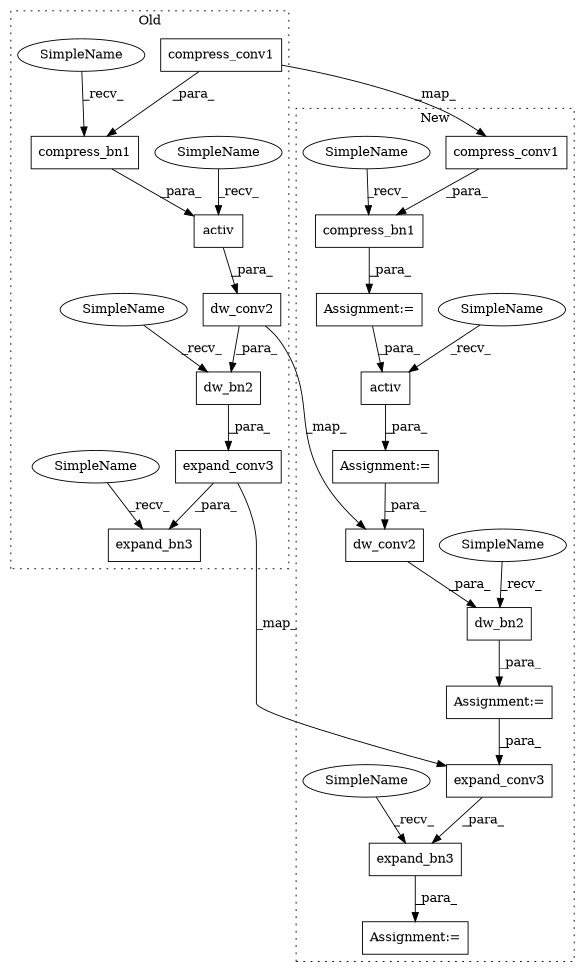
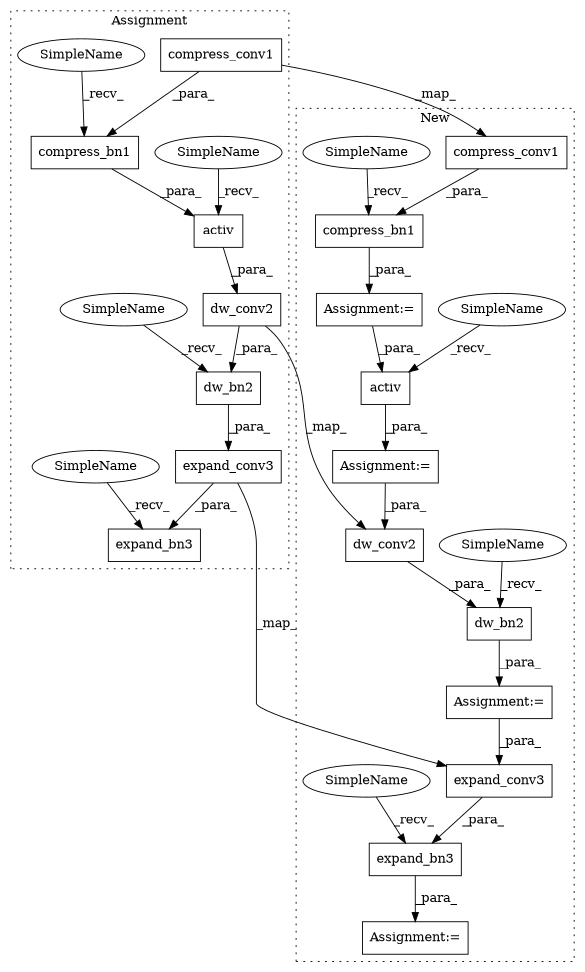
  digraph {
    node [a=32 l=4 shape=box]
    n1 [l="7,1" label=dw_bn2 s="2708,2731"]
    n2 [l="13,1" label=compress_bn1 s="2633,2668"]
    n3 [l="11,1" label=expand_bn3 s="2745,2776"]
    n4 [l="15,1" label=compress_conv1 s="2651,2667"]
    n5 [l="13,1" label=expand_conv3 s="2761,2775"]
    n6 [l="6,1" label=activ s="2622,2669"]
    n7 [l="9,1" label=dw_conv2 s="2720,2730"]
    n8 [a=42 label=SimpleName s=2617 shape=ellipse]
    n9 [a=42 label=SimpleName s=2628 shape=ellipse]
    n10 [a=42 label=SimpleName s=2703 shape=ellipse]
    n11 [a=42 label=SimpleName s=2740 shape=ellipse]
    n12 [l="13,1" label=compress_bn1 s="2711,2725"]
    n13 [l="7,1" label=dw_bn2 s="2809,2817"]
    n14 [l="11,1" label=expand_bn3 s="2859,2871"]
    n15 [l="15,1" label=compress_conv1 s="2681,2697"]
    n16 [l="13,1" label=expand_conv3 s="2831,2845"]
    n17 [l="6,1" label=activ s="2739,2746"]
    n18 [l="9,1" label=dw_conv2 s="2785,2795"]
    n19 [a=7 l=1 label="Assignment:=" s=2853]
    n20 [a=7 l=1 label="Assignment:=" s=2733]
    n21 [a=7 l=1 label="Assignment:=" s=2705]
    n22 [a=7 l=1 label="Assignment:=" s=2803]
    n23 [a=42 label=SimpleName s=2804 shape=ellipse]
    n24 [a=42 label=SimpleName s=2734 shape=ellipse]
    n25 [a=42 label=SimpleName s=2706 shape=ellipse]
    n26 [a=42 label=SimpleName s=2854 shape=ellipse]
    subgraph cluster_1 {
-     label=Old
+     label=Assignment
      style=dotted
      n1
      n2
      n3
      n4
      n5
      n6
      n7
      n8
      n9
      n10
      n11
    }
    subgraph cluster_2 {
      label=New
      style=dotted
      n12
      n13
      n14
      n15
      n16
      n17
      n18
      n19
      n20
      n21
      n22
      n23
      n24
      n25
      n26
    }
    n1 -> n5 [label=_para_]
    n2 -> n6 [label=_para_]
    n4 -> n2 [label=_para_]
    n4 -> n15 [label=_map_]
    n5 -> n3 [label=_para_]
    n5 -> n16 [label=_map_]
    n6 -> n7 [label=_para_]
    n7 -> n1 [label=_para_]
    n7 -> n18 [label=_map_]
    n8 -> n6 [label=_recv_]
    n9 -> n2 [label=_recv_]
    n10 -> n1 [label=_recv_]
    n11 -> n3 [label=_recv_]
    n12 -> n21 [label=_para_]
    n13 -> n22 [label=_para_]
    n14 -> n19 [label=_para_]
    n15 -> n12 [label=_para_]
    n16 -> n14 [label=_para_]
    n17 -> n20 [label=_para_]
    n18 -> n13 [label=_para_]
    n20 -> n18 [label=_para_]
    n21 -> n17 [label=_para_]
    n22 -> n16 [label=_para_]
    n23 -> n13 [label=_recv_]
    n24 -> n17 [label=_recv_]
    n25 -> n12 [label=_recv_]
    n26 -> n14 [label=_recv_]
  }
